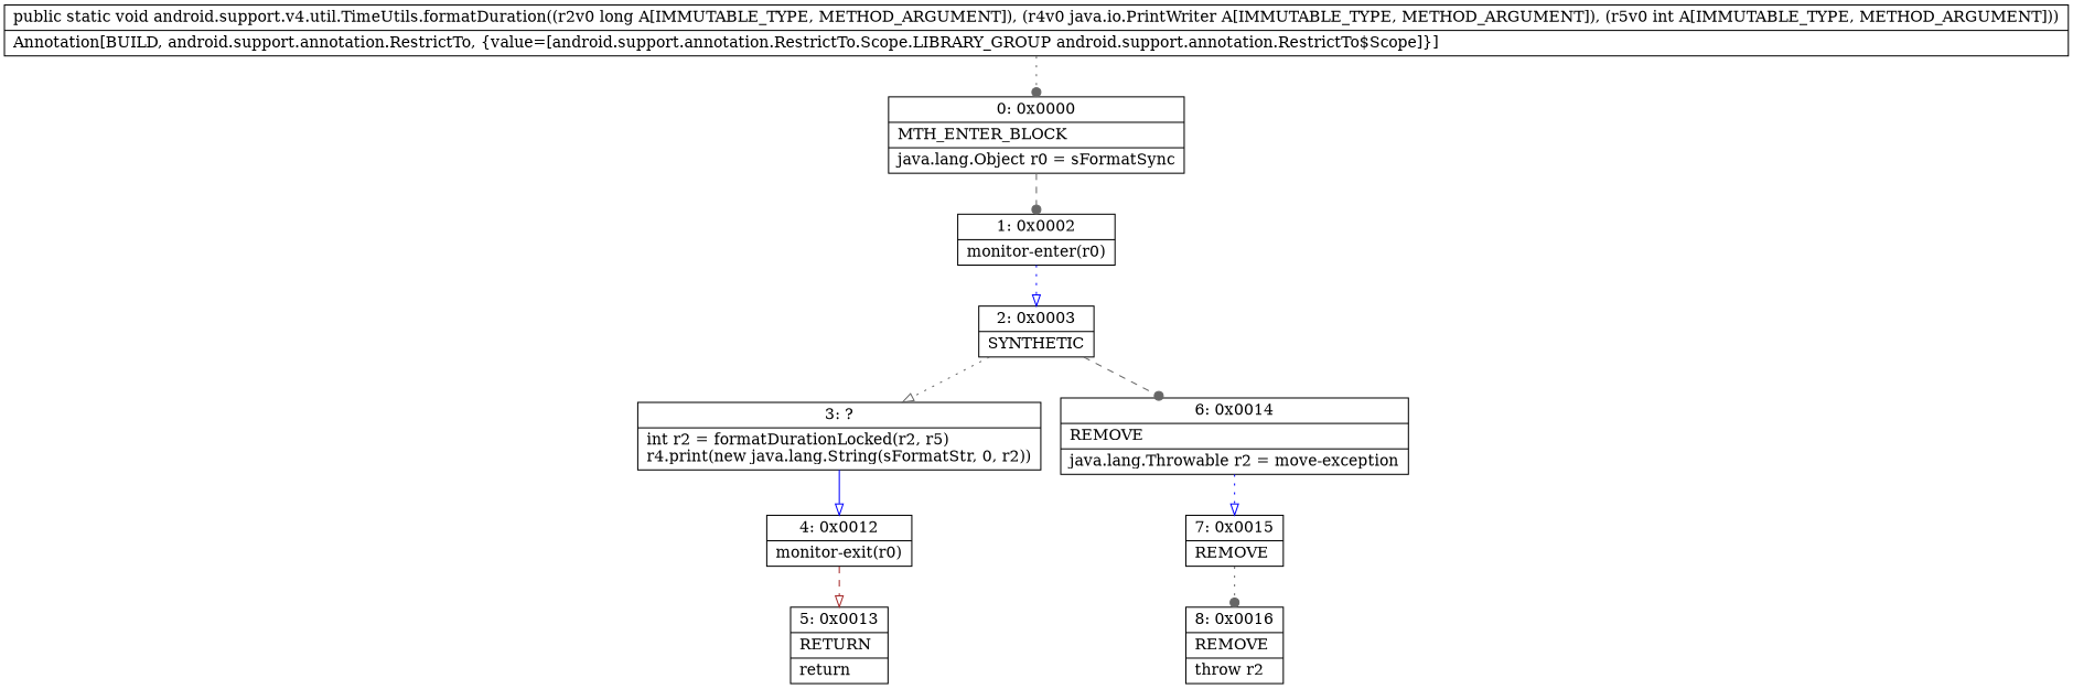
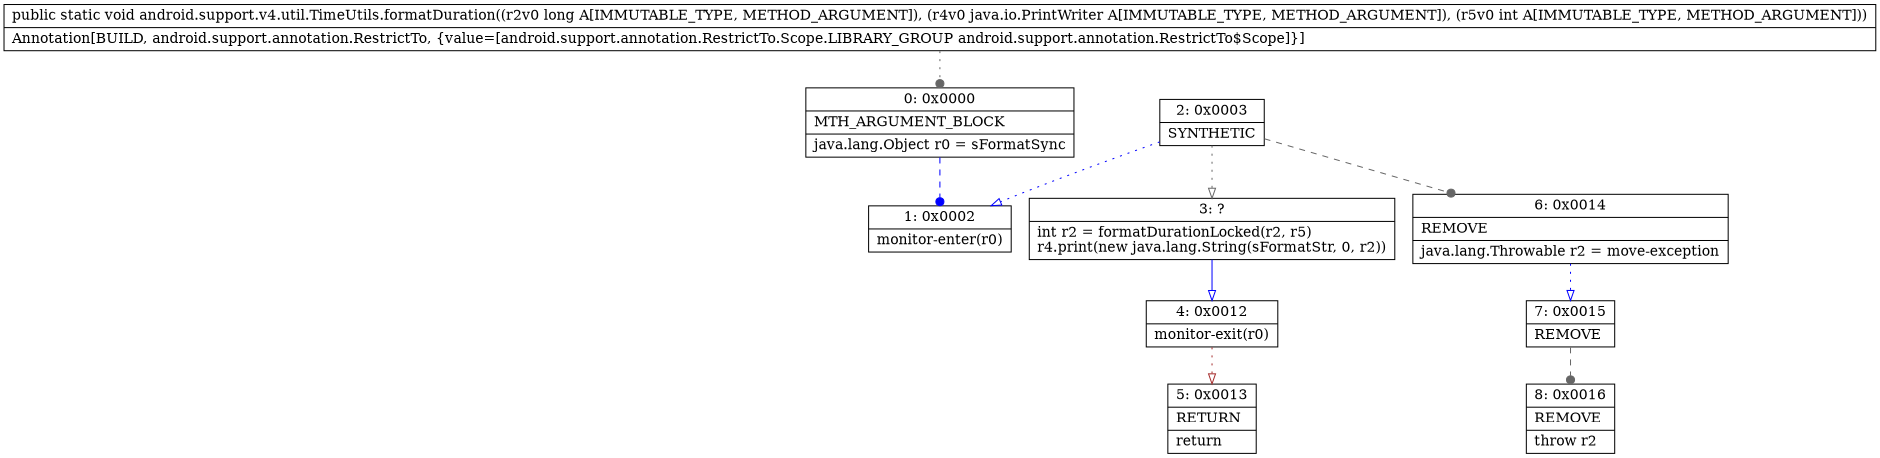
  digraph {
    node [shape=record]
    edge [arrowhead=onormal color=gray40 style=dotted]
-   n1 [label="{0\:\ 0x0000|MTH_ENTER_BLOCK\l|java.lang.Object r0 = sFormatSync\l}"]
+   n1 [label="{0\:\ 0x0000|MTH_ARGUMENT_BLOCK\l|java.lang.Object r0 = sFormatSync\l}"]
    n2 [label="{1\:\ 0x0002|monitor\-enter(r0)\l}"]
    n3 [label="{2\:\ 0x0003|SYNTHETIC\l}"]
    n4 [label="{3\:\ ?|int r2 = formatDurationLocked(r2, r5)\lr4.print(new java.lang.String(sFormatStr, 0, r2))\l}"]
    n5 [label="{6\:\ 0x0014|REMOVE\l|java.lang.Throwable r2 = move\-exception\l}"]
    n6 [label="{4\:\ 0x0012|monitor\-exit(r0)\l}"]
    n7 [label="{7\:\ 0x0015|REMOVE\l}"]
    n8 [label="{5\:\ 0x0013|RETURN\l|return\l}"]
    n9 [label="{8\:\ 0x0016|REMOVE\l|throw r2\l}"]
    n10 [label="{public static void android.support.v4.util.TimeUtils.formatDuration((r2v0 long A[IMMUTABLE_TYPE, METHOD_ARGUMENT]), (r4v0 java.io.PrintWriter A[IMMUTABLE_TYPE, METHOD_ARGUMENT]), (r5v0 int A[IMMUTABLE_TYPE, METHOD_ARGUMENT]))  | Annotation[BUILD, android.support.annotation.RestrictTo, \{value=[android.support.annotation.RestrictTo.Scope.LIBRARY_GROUP android.support.annotation.RestrictTo$Scope]\}]\l}"]
-   n1 -> n2 [arrowhead=dot style=dashed]
-   n2 -> n3 [color=blue]
+   n1 -> n2 [arrowhead=dot color=blue style=dashed]
+   n3 -> n2 [color=blue]
    n3 -> n4
    n3 -> n5 [arrowhead=dot style=dashed]
    n4 -> n6 [color=blue style=solid]
    n5 -> n7 [color=blue]
-   n6 -> n8 [color=brown style=dashed]
-   n7 -> n9 [arrowhead=dot]
+   n6 -> n8 [color=brown]
+   n7 -> n9 [arrowhead=dot style=dashed]
    n10 -> n1 [arrowhead=dot]
  }
